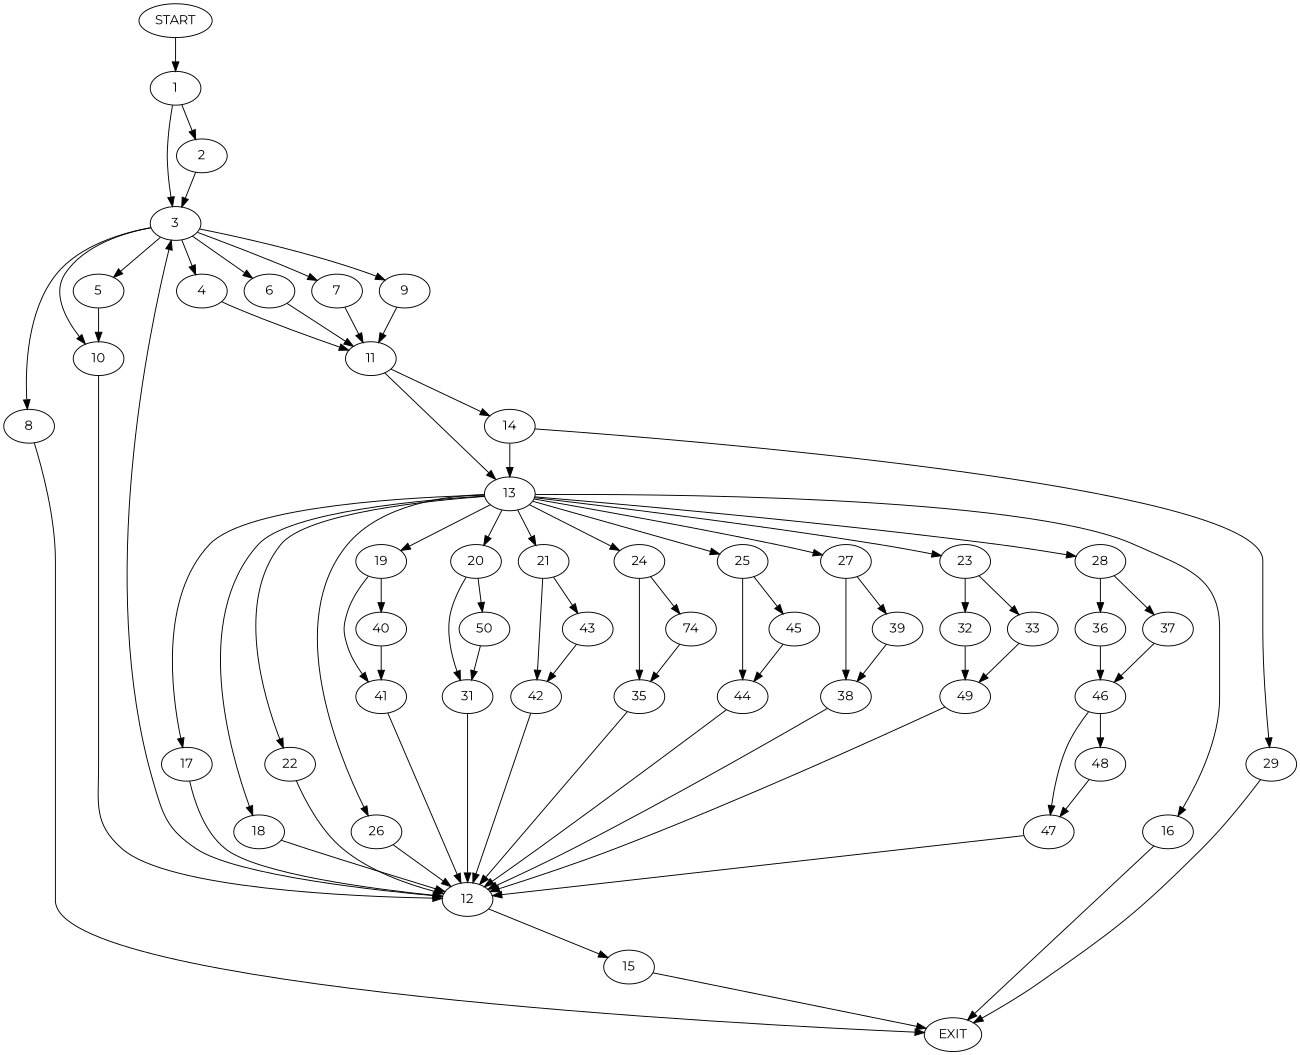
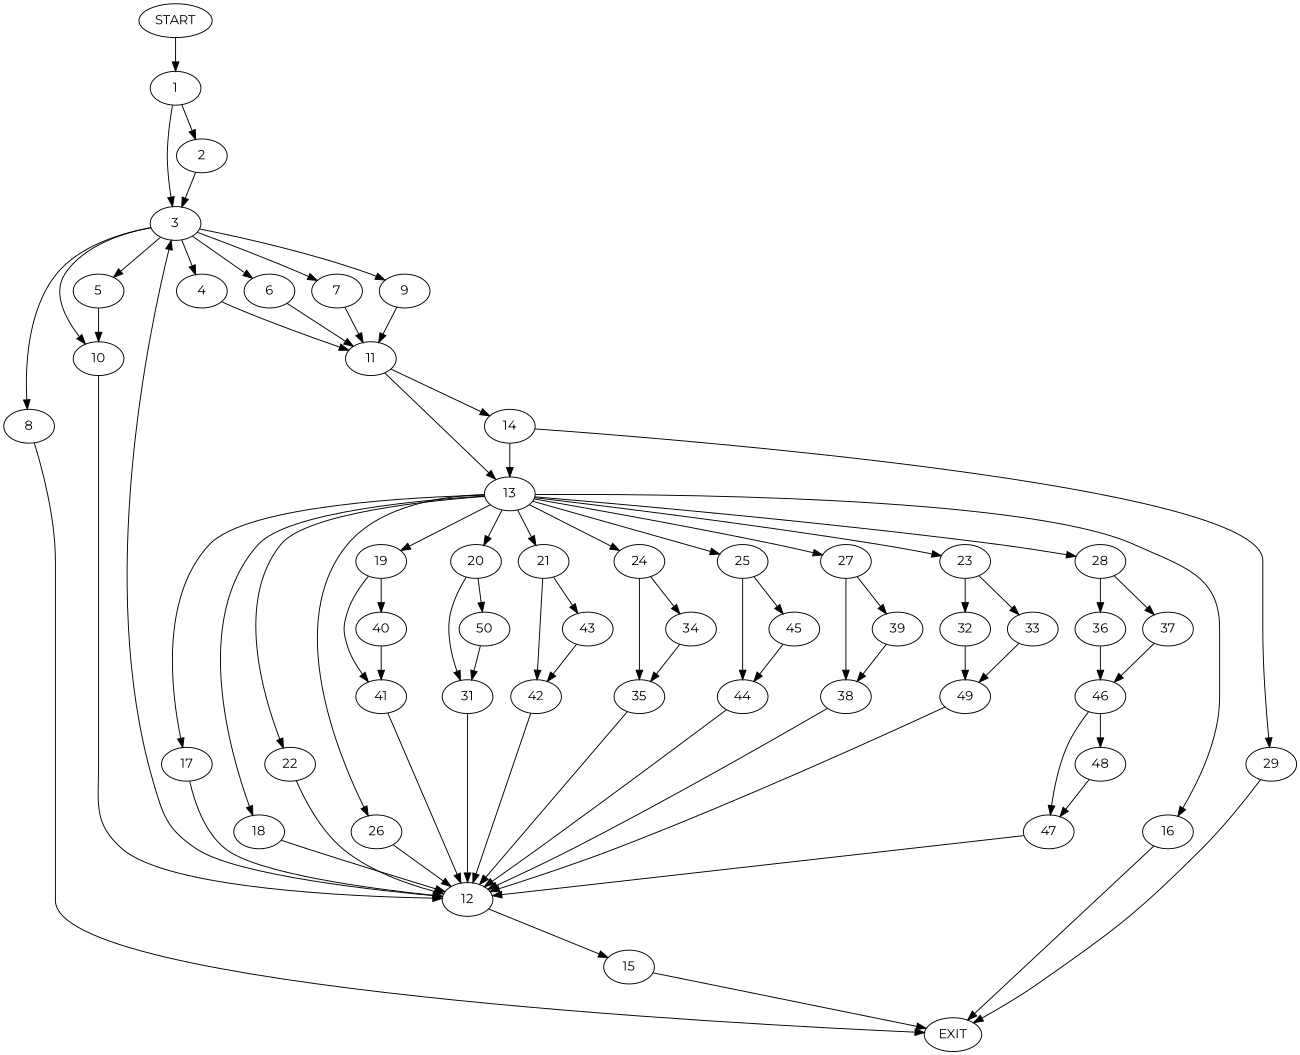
  digraph {
    fontname=Montserrat
    node [fontname=Montserrat]
    edge [fontname=Montserrat]
    n1 [label=START]
    1
    2
    3
    n5 [label=EXIT]
    4
    5
    6
    7
    8
    9
    10
    11
    12
    13
    14
    15
    16
    17
    18
    19
    20
    21
    22
    23
    24
    25
    26
    27
    28
    29
    40
    41
    n34 [label=50]
    31
    42
    43
    32
    33
-   34 [label=74]
+   34
    35
    44
    45
    38
    39
    36
    37
    49
    46
    47
    48
    n1 -> 1
    1 -> 2
    1 -> 3
    2 -> 3
    3 -> 4
    3 -> 5
    3 -> 6
    3 -> 7
    3 -> 8
    3 -> 9
    3 -> 10
    4 -> 11
    5 -> 10
    6 -> 11
    7 -> 11
    8 -> n5
    9 -> 11
    10 -> 12
    11 -> 13
    11 -> 14
    12 -> 3
    12 -> 15
    13 -> 16
    13 -> 17
    13 -> 18
    13 -> 19
    13 -> 20
    13 -> 21
    13 -> 22
    13 -> 23
    13 -> 24
    13 -> 25
    13 -> 26
    13 -> 27
    13 -> 28
    14 -> 13
    14 -> 29
    15 -> n5
    16 -> n5
    17 -> 12
    18 -> 12
    19 -> 40
    19 -> 41
    20 -> n34
    20 -> 31
    21 -> 42
    21 -> 43
    22 -> 12
    23 -> 32
    23 -> 33
    24 -> 34
    24 -> 35
    25 -> 44
    25 -> 45
    26 -> 12
    27 -> 38
    27 -> 39
    28 -> 36
    28 -> 37
    29 -> n5
    40 -> 41
    41 -> 12
    n34 -> 31
    31 -> 12
    42 -> 12
    43 -> 42
    32 -> 49
    33 -> 49
    34 -> 35
    35 -> 12
    44 -> 12
    45 -> 44
    38 -> 12
    39 -> 38
    36 -> 46
    37 -> 46
    49 -> 12
    46 -> 47
    46 -> 48
    47 -> 12
    48 -> 47
  }
